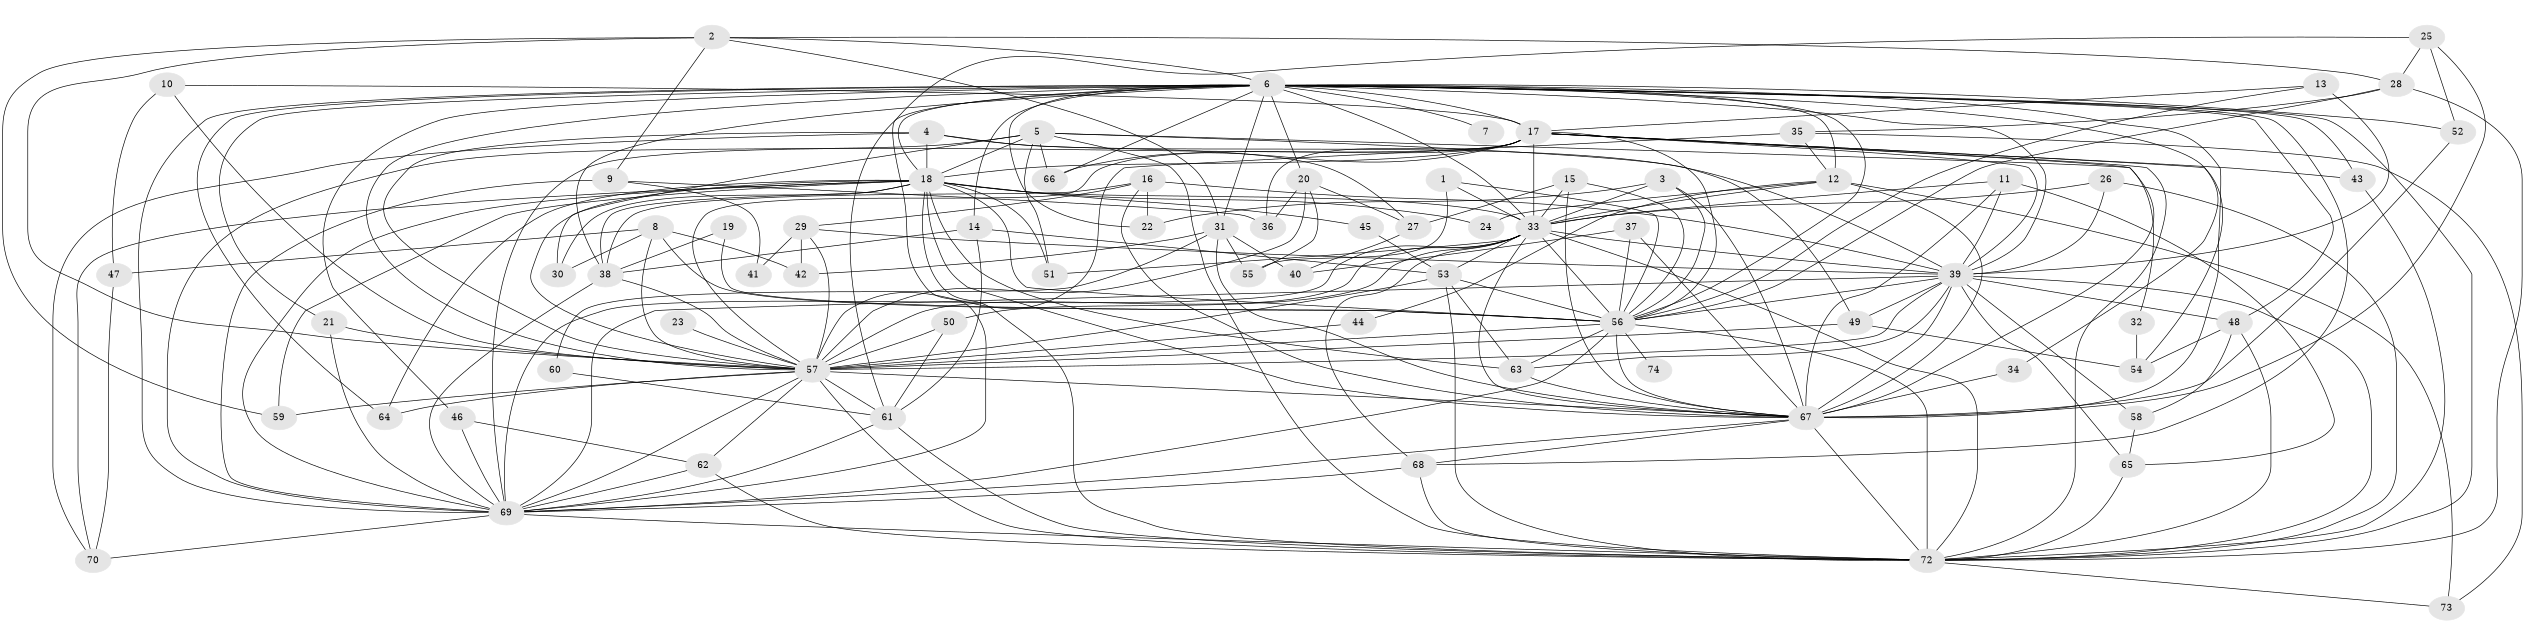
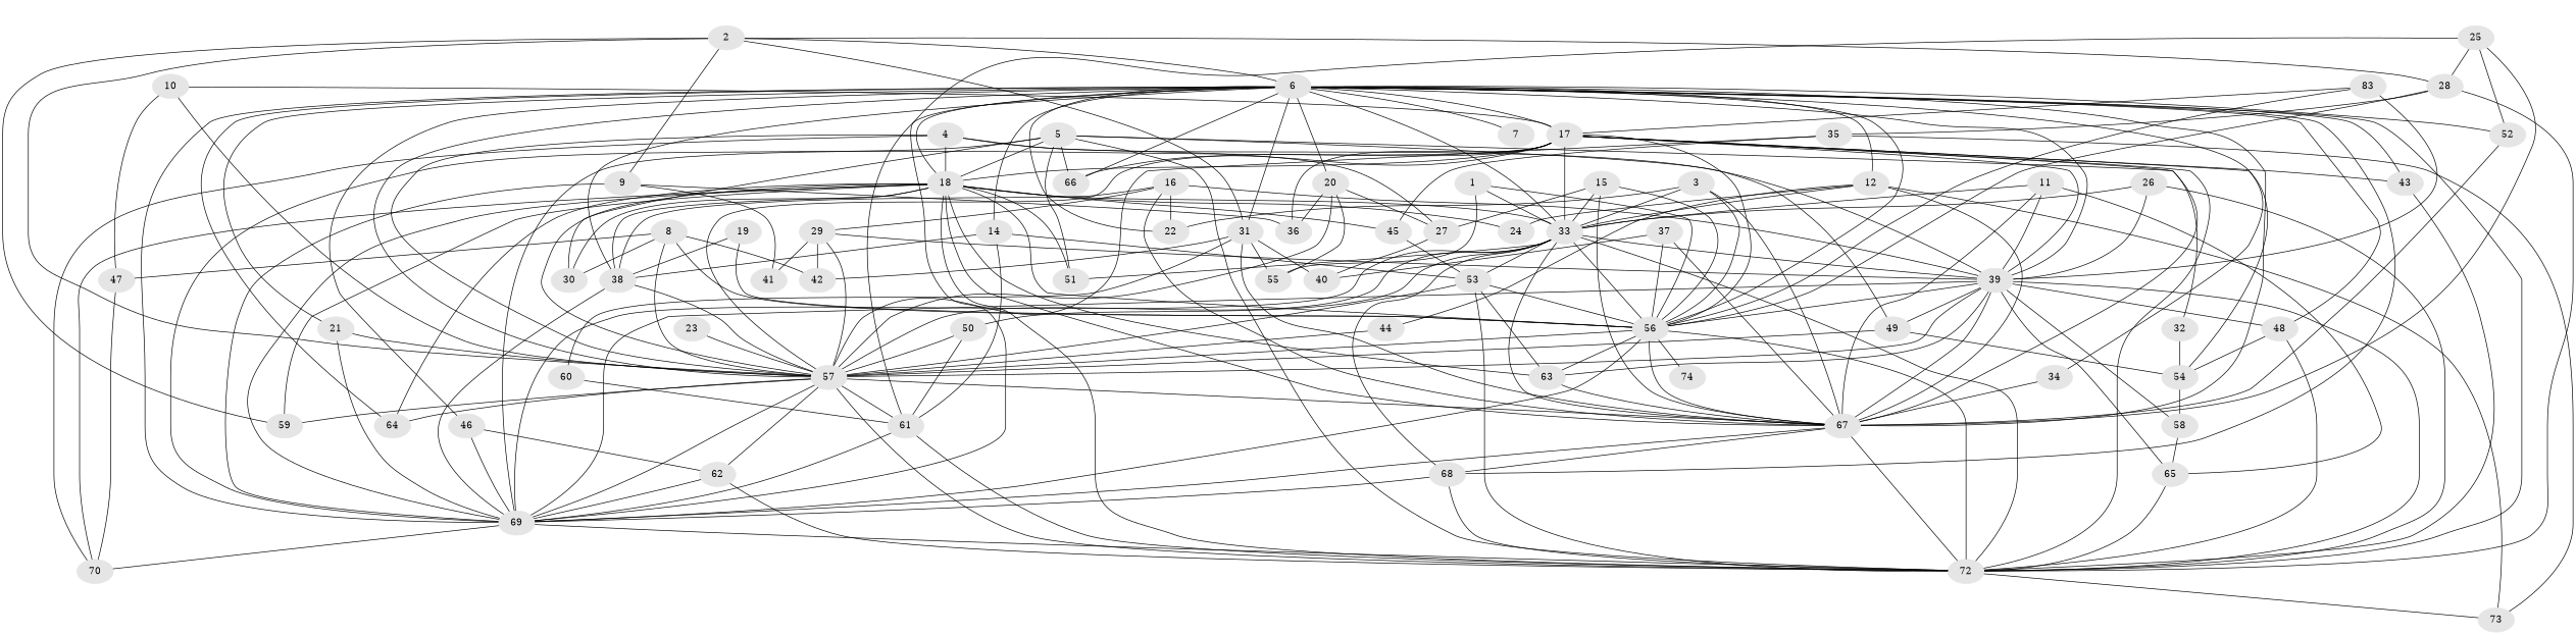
  graph {
    fontname="DejaVu Serif"
    node [color=gray90 fontname="DejaVu Serif" style=filled]
    edge [fontname="DejaVu Serif" weight=1.0]
    1
    33
    55
    56
    57
    67
    39
    51
    69
    72
    68
    53
    50
    63
    74
    2
    6
    9
    28
    31
    59
    22
    18
    66
    7
    12
    14
    17
    20
    21
    34
    38
    43
    46
    48
    52
    61
    64
    36
    41
    35
    42
    40
    60
    62
    3
    4
    27
    70
    30
    24
    45
    49
    65
    58
    5
    32
    54
    73
    44
    8
    47
    10
    11
-   13
+   13 [label=83]
    15
    16
    29
    19
    23
    25
    26
    37
    1 -- 33
    1 -- 55
    1 -- 56
    33 -- 56 [weight=2.0]
    33 -- 57 [weight=3.0]
    33 -- 67
    33 -- 39
    33 -- 51
    33 -- 69
    33 -- 72
    33 -- 68
    33 -- 53
    33 -- 50
    56 -- 57 [weight=2.0]
    56 -- 67
    56 -- 69
    56 -- 72 [weight=2.0]
    56 -- 63
    56 -- 74
    57 -- 67
    57 -- 69
    57 -- 72 [weight=2.0]
    57 -- 59
    57 -- 61
    57 -- 64
    57 -- 62
    67 -- 69
    67 -- 72 [weight=3.0]
    67 -- 68
    39 -- 56
    39 -- 57
    39 -- 67
    39 -- 69
    39 -- 72
    39 -- 63
    39 -- 48
    39 -- 49
    39 -- 65
    39 -- 58
    69 -- 72
    69 -- 70
    72 -- 73
    68 -- 69
    68 -- 72
    53 -- 56
    53 -- 57
    53 -- 72
    53 -- 63
    50 -- 57
    50 -- 61
    63 -- 67
    2 -- 57
    2 -- 6
    2 -- 9
    2 -- 28
    2 -- 31
    2 -- 59
    6 -- 33
    6 -- 56
    6 -- 57 [weight=2.0]
    6 -- 67
    6 -- 39
    6 -- 69
    6 -- 72
    6 -- 68
    6 -- 31
    6 -- 22
    6 -- 18
    6 -- 66
    6 -- 7
    6 -- 12
    6 -- 14
    6 -- 17
    6 -- 20
    6 -- 21
    6 -- 34
    6 -- 38
    6 -- 43
    6 -- 46
    6 -- 48
    6 -- 52
    6 -- 61
    6 -- 64
    9 -- 69
    9 -- 36
    9 -- 41
    28 -- 56
    28 -- 72
    28 -- 35
    31 -- 55
    31 -- 67
    31 -- 42
    31 -- 40
    31 -- 60
    18 -- 33
    18 -- 56 [weight=2.0]
    18 -- 57
    18 -- 67
    18 -- 51
    18 -- 69
    18 -- 72
    18 -- 63
    18 -- 59
    18 -- 38
    18 -- 64
    18 -- 70
    18 -- 30
    18 -- 24 [weight=2.0]
    18 -- 45
    12 -- 33
    12 -- 67 [weight=2.0]
    12 -- 24
    12 -- 73
    12 -- 44
    14 -- 53
    14 -- 38
    14 -- 61
    17 -- 33 [weight=2.0]
    17 -- 56
    17 -- 57 [weight=2.0]
    17 -- 67
    17 -- 39 [weight=2.0]
    17 -- 69 [weight=2.0]
    17 -- 72 [weight=2.0]
    17 -- 18
    17 -- 66
    17 -- 43
    17 -- 36 [weight=2.0]
    17 -- 54
    20 -- 55
    20 -- 57
    20 -- 36
    20 -- 27
    21 -- 57
    21 -- 69
    34 -- 67
    38 -- 57
    38 -- 69
    43 -- 72
    46 -- 69
    46 -- 62
    48 -- 72
    48 -- 54
    52 -- 67
    61 -- 69
    61 -- 72
    35 -- 57
-   35 -- 12
+   35 -- 45
    35 -- 73
    60 -- 61
    62 -- 69
    62 -- 72
    3 -- 33
    3 -- 56
    3 -- 67
    3 -- 22
    4 -- 57
    4 -- 39
    4 -- 18
    4 -- 27
    4 -- 70
    27 -- 40
    45 -- 53
    49 -- 57
    49 -- 54
    65 -- 72
    58 -- 65
    5 -- 51
    5 -- 69
    5 -- 72
    5 -- 18
    5 -- 66
    5 -- 30
    5 -- 49
    5 -- 32
    32 -- 54
-   48 -- 58
+   54 -- 58
    44 -- 57
    8 -- 56
    8 -- 57
    8 -- 42
    8 -- 30
    8 -- 47
    47 -- 70
    10 -- 57
    10 -- 17
    10 -- 47
    11 -- 33
    11 -- 67
    11 -- 39
    11 -- 65
    13 -- 56
    13 -- 39
    13 -- 17
    15 -- 33
    15 -- 56
    15 -- 67
    15 -- 27
    16 -- 67
    16 -- 39
    16 -- 22
    16 -- 38
    16 -- 29
    29 -- 57
    29 -- 39
    29 -- 41
    29 -- 42
    19 -- 56
    19 -- 38
    23 -- 57
    25 -- 67
    25 -- 69
    25 -- 28
    25 -- 52
    26 -- 33
    26 -- 39
    26 -- 72
    37 -- 56
    37 -- 67
    37 -- 40
  }
